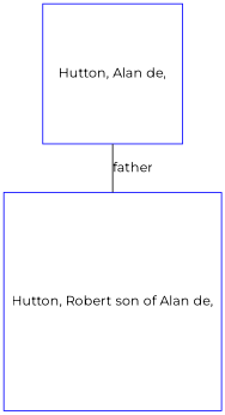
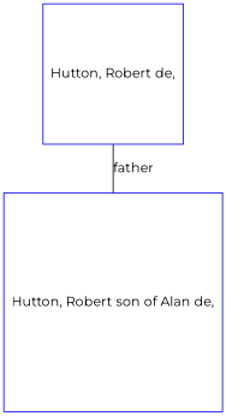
  digraph {
    fontname=Montserrat
    node [color=blue regular=1 shape=box fontname=Montserrat]
-   n1 [label="Hutton, Alan de,"]
+   n1 [label="Hutton, Robert de,"]
    n2 [label="Hutton, Robert son of Alan de,"]
    n1 -> n2 [arrowsize=0.0 dir=none label=father fontname=Montserrat]
  }
